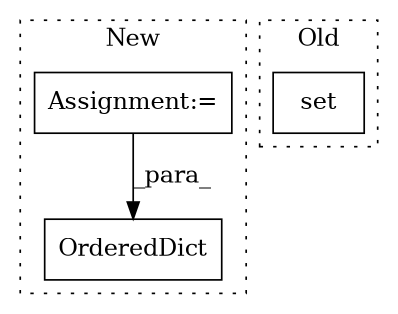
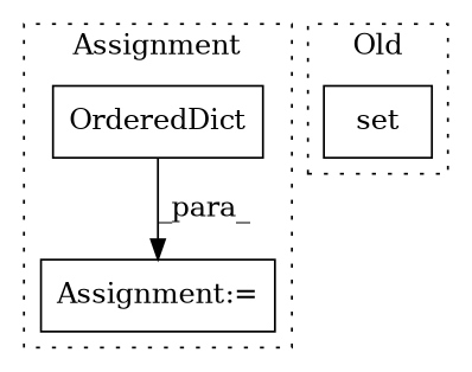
  digraph {
    node [a=32 shape=box]
    n1 [l="12,1" label=OrderedDict s="1108,1138"]
    n2 [a=7 l=1 label="Assignment:=" s=1107]
    n3 [l="4,1" label=set s="1290,1330"]
    subgraph cluster_1 {
-     label=New
+     label=Assignment
      style=dotted
      n1
      n2
    }
    subgraph cluster_2 {
      label=Old
      style=dotted
      n3
    }
-   n2 -> n1 [label=_para_]
+   n1 -> n2 [label=_para_]
  }
